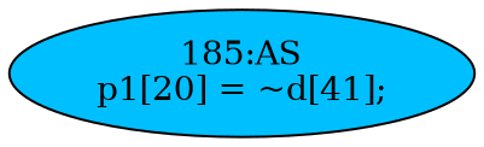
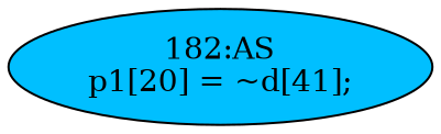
  strict digraph {
-   n1 [ast="<pyverilog.vparser.ast.Assign object at 0x7f40783b4d10>" def_var="['p1']" fillcolor=deepskyblue label="185:AS\np1[20] = ~d[41];" statements="[]" style=filled typ=Assign use_var="['d']"]
+   n1 [ast="<pyverilog.vparser.ast.Assign object at 0x7f40783b4d10>" def_var="['p1']" fillcolor=deepskyblue label="182:AS\np1[20] = ~d[41];" statements="[]" style=filled typ=Assign use_var="['d']"]
  }
